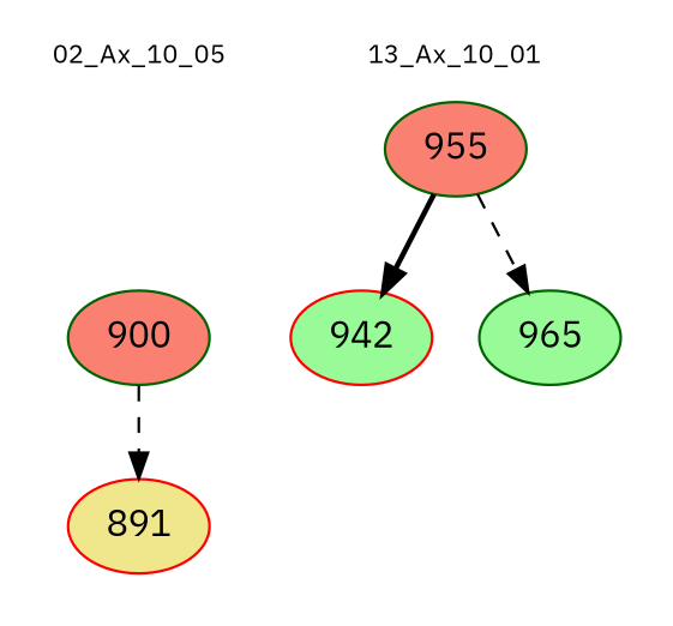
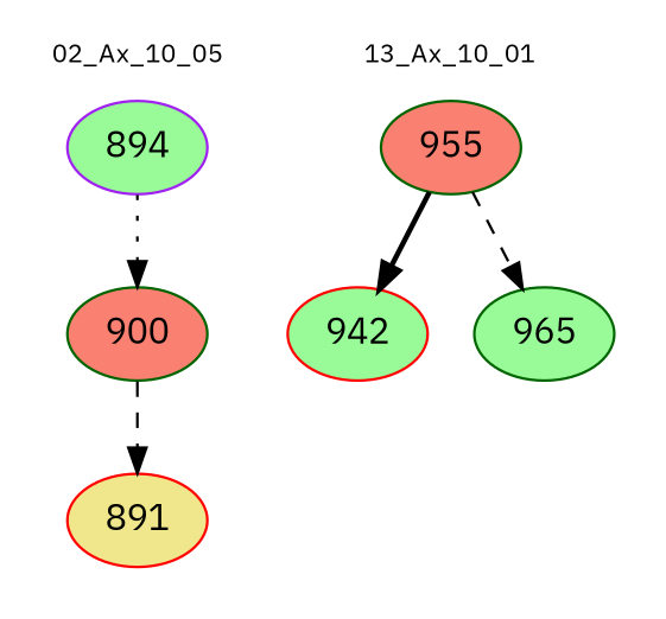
  digraph {
    fontname="IBM Plex Sans"
    node [color=darkgreen fillcolor=palegreen fontname="IBM Plex Sans" style=filled]
    edge [color=black fontname="IBM Plex Sans" style=dashed]
+   n1 [color=purple label=894]
    n2 [color=red fillcolor=khaki label=891]
    n3 [fillcolor=salmon label=900]
    n4 [fillcolor=salmon label=955]
    n5 [color=red label=942]
    n6 [label=965]
    subgraph cluster_1 {
      color=white
      fontsize=10
      label="02_Ax_10_05"
+     n1
      n2
      n3
    }
    subgraph cluster_2 {
      color=white
      fontsize=10
      label="13_Ax_10_01"
      n4
      n5
      n6
    }
+   n1 -> n3 [style=dotted]
    n3 -> n2
    n4 -> n5 [style=bold]
    n4 -> n6
  }
